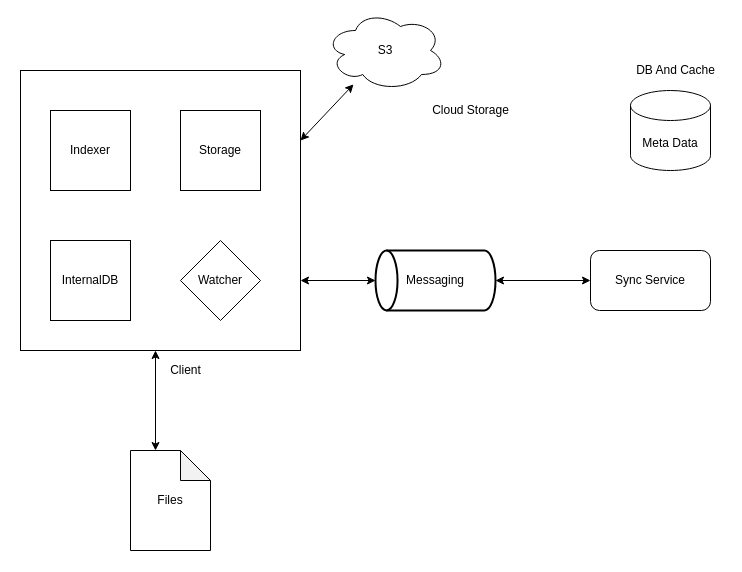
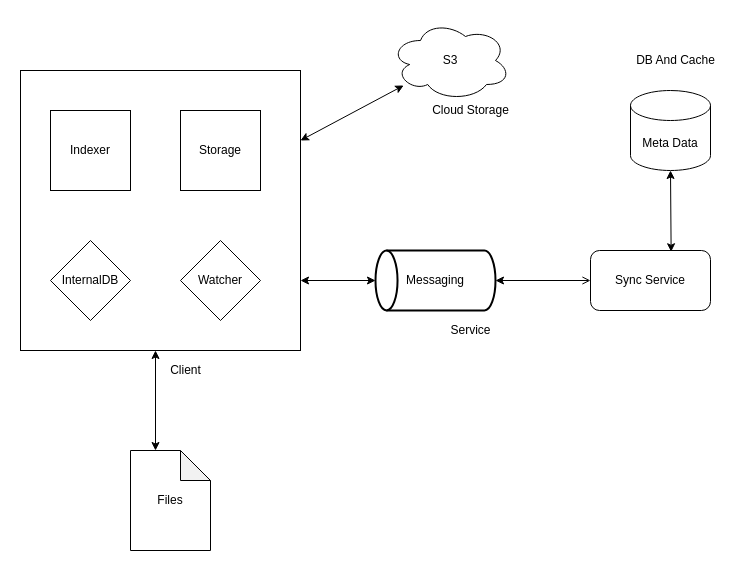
  <mxCell id="0" />
  <mxCell id="1" parent="0" />
  <mxCell id="2" value="" style="whiteSpace=wrap;html=1;aspect=fixed;" vertex="1" parent="1"><mxGeometry x="20" y="70" width="280" height="280" as="geometry" /></mxCell>
  <mxCell id="3" value="Indexer" style="whiteSpace=wrap;html=1;aspect=fixed;" vertex="1" parent="1"><mxGeometry x="50" y="110" width="80" height="80" as="geometry" /></mxCell>
  <mxCell id="4" value="Storage" style="whiteSpace=wrap;html=1;aspect=fixed;" vertex="1" parent="1"><mxGeometry x="180" y="110" width="80" height="80" as="geometry" /></mxCell>
- <mxCell id="5" value="InternalDB" style="whiteSpace=wrap;html=1;aspect=fixed;" vertex="1" parent="1"><mxGeometry x="50" y="240" width="80" height="80" as="geometry" /></mxCell>
+ <mxCell id="5" value="InternalDB" style="rhombus;whiteSpace=wrap;html=1;aspect=fixed;" vertex="1" parent="1"><mxGeometry x="50" y="240" width="80" height="80" as="geometry" /></mxCell>
  <mxCell id="6" value="Watcher" style="rhombus;whiteSpace=wrap;html=1;aspect=fixed;" vertex="1" parent="1"><mxGeometry x="180" y="240" width="80" height="80" as="geometry" /></mxCell>
  <mxCell id="7" value="Client" style="text;html=1;align=center;verticalAlign=middle;resizable=0;points=[];autosize=1;strokeColor=none;fillColor=none;" vertex="1" parent="1"><mxGeometry x="160" y="360" width="50" height="20" as="geometry" /></mxCell>
- <mxCell id="8" value="S3" style="ellipse;shape=cloud;whiteSpace=wrap;html=1;" vertex="1" parent="1"><mxGeometry x="325" y="10" width="120" height="80" as="geometry" /></mxCell>
+ <mxCell id="8" value="S3" style="ellipse;shape=cloud;whiteSpace=wrap;html=1;" vertex="1" parent="1"><mxGeometry x="390" y="20" width="120" height="80" as="geometry" /></mxCell>
  <mxCell id="9" value="Messaging" style="strokeWidth=2;html=1;shape=mxgraph.flowchart.direct_data;whiteSpace=wrap;direction=west;" vertex="1" parent="1"><mxGeometry x="375" y="250" width="120" height="60" as="geometry" /></mxCell>
+ <mxCell id="10" value="Service" style="text;html=1;align=center;verticalAlign=middle;resizable=0;points=[];autosize=1;strokeColor=none;fillColor=none;" vertex="1" parent="1"><mxGeometry x="440" y="320" width="60" height="20" as="geometry" /></mxCell>
  <mxCell id="11" value="" style="endArrow=classic;startArrow=classic;html=1;rounded=0;exitX=1;exitY=0.25;exitDx=0;exitDy=0;" edge="1" parent="1" source="2" target="8"><mxGeometry width="50" height="50" relative="1" as="geometry"><mxPoint x="440" y="160" as="sourcePoint" /><mxPoint x="490" y="110" as="targetPoint" /></mxGeometry></mxCell>
  <mxCell id="12" value="" style="endArrow=classic;startArrow=classic;html=1;rounded=0;exitX=1;exitY=0.75;exitDx=0;exitDy=0;entryX=1;entryY=0.5;entryDx=0;entryDy=0;entryPerimeter=0;" edge="1" parent="1" source="2" target="9"><mxGeometry width="50" height="50" relative="1" as="geometry"><mxPoint x="440" y="160" as="sourcePoint" /><mxPoint x="490" y="110" as="targetPoint" /></mxGeometry></mxCell>
  <mxCell id="13" value="Sync Service" style="rounded=1;whiteSpace=wrap;html=1;" vertex="1" parent="1"><mxGeometry x="590" y="250" width="120" height="60" as="geometry" /></mxCell>
- <mxCell id="14" value="" style="endArrow=classic;startArrow=classic;html=1;rounded=0;exitX=0;exitY=0.5;exitDx=0;exitDy=0;exitPerimeter=0;entryX=0;entryY=0.5;entryDx=0;entryDy=0;" edge="1" parent="1" source="9" target="13"><mxGeometry width="50" height="50" relative="1" as="geometry"><mxPoint x="440" y="160" as="sourcePoint" /><mxPoint x="490" y="110" as="targetPoint" /></mxGeometry></mxCell>
+ <mxCell id="14" value="" style="endArrow=open;startArrow=classic;html=1;rounded=0;exitX=0;exitY=0.5;exitDx=0;exitDy=0;exitPerimeter=0;entryX=0;entryY=0.5;entryDx=0;entryDy=0;" edge="1" parent="1" source="9" target="13"><mxGeometry width="50" height="50" relative="1" as="geometry"><mxPoint x="440" y="160" as="sourcePoint" /><mxPoint x="490" y="110" as="targetPoint" /></mxGeometry></mxCell>
  <mxCell id="15" value="Meta Data" style="shape=cylinder3;whiteSpace=wrap;html=1;boundedLbl=1;backgroundOutline=1;size=15;" vertex="1" parent="1"><mxGeometry x="630" y="90" width="80" height="80" as="geometry" /></mxCell>
- <mxCell id="16" value="DB And Cache" style="text;html=1;align=center;verticalAlign=middle;resizable=0;points=[];autosize=1;strokeColor=none;fillColor=none;" vertex="1" parent="1"><mxGeometry x="630" y="60" width="90" height="20" as="geometry" /></mxCell>
+ <mxCell id="16" value="DB And Cache" style="text;html=1;align=center;verticalAlign=middle;resizable=0;points=[];autosize=1;strokeColor=none;fillColor=none;" vertex="1" parent="1"><mxGeometry x="630" y="50" width="90" height="20" as="geometry" /></mxCell>
+ <mxCell id="17" value="" style="endArrow=classic;startArrow=classic;html=1;rounded=0;exitX=0.672;exitY=0.021;exitDx=0;exitDy=0;exitPerimeter=0;entryX=0.5;entryY=1;entryDx=0;entryDy=0;entryPerimeter=0;" edge="1" parent="1" source="13" target="15"><mxGeometry width="50" height="50" relative="1" as="geometry"><mxPoint x="440" y="160" as="sourcePoint" /><mxPoint x="490" y="110" as="targetPoint" /></mxGeometry></mxCell>
  <mxCell id="18" value="Files" style="shape=note;whiteSpace=wrap;html=1;backgroundOutline=1;darkOpacity=0.05;" vertex="1" parent="1"><mxGeometry x="130" y="450" width="80" height="100" as="geometry" /></mxCell>
  <mxCell id="19" value="" style="endArrow=classic;startArrow=classic;html=1;rounded=0;exitX=0;exitY=0;exitDx=25;exitDy=0;exitPerimeter=0;" edge="1" parent="1" source="18"><mxGeometry width="50" height="50" relative="1" as="geometry"><mxPoint x="150" y="400" as="sourcePoint" /><mxPoint x="155" y="350" as="targetPoint" /></mxGeometry></mxCell>
  <mxCell id="20" value="Cloud Storage" style="text;html=1;align=center;verticalAlign=middle;resizable=0;points=[];autosize=1;strokeColor=none;fillColor=none;" vertex="1" parent="1"><mxGeometry x="425" y="100" width="90" height="20" as="geometry" /></mxCell>
